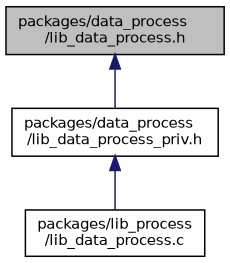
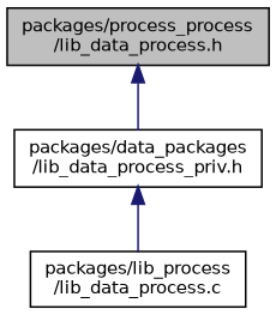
  digraph {
    node [color=black fontname=Helvetica fontsize=10 shape=record]
    edge [color=midnightblue dir=back fontname=Helvetica fontsize=10 labelfontname=Helvetica labelfontsize=10 style=solid]
-   n1 [fillcolor=grey75 fontcolor=black height=0.2 label="packages/data_process\l/lib_data_process.h" style=filled width=0.4]
-   n2 [height=0.2 label="packages/data_process\l/lib_data_process_priv.h" width=0.4]
+   n1 [fillcolor=grey75 fontcolor=black height=0.2 label="packages/process_process\l/lib_data_process.h" style=filled width=0.4]
+   n2 [height=0.2 label="packages/data_packages\l/lib_data_process_priv.h" width=0.4]
    n3 [height=0.2 label="packages/lib_process\l/lib_data_process.c" width=0.4]
    n1 -> n2
    n2 -> n3
  }
